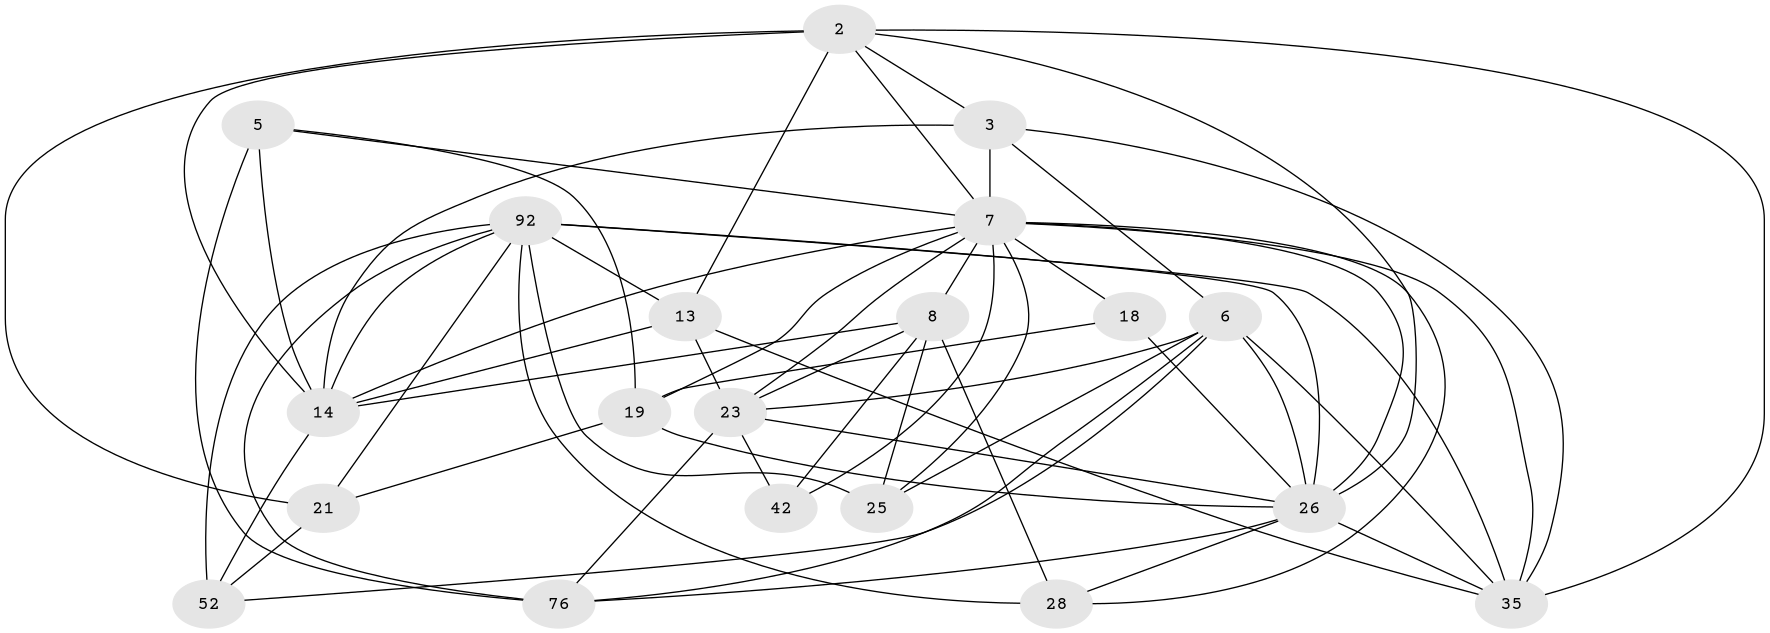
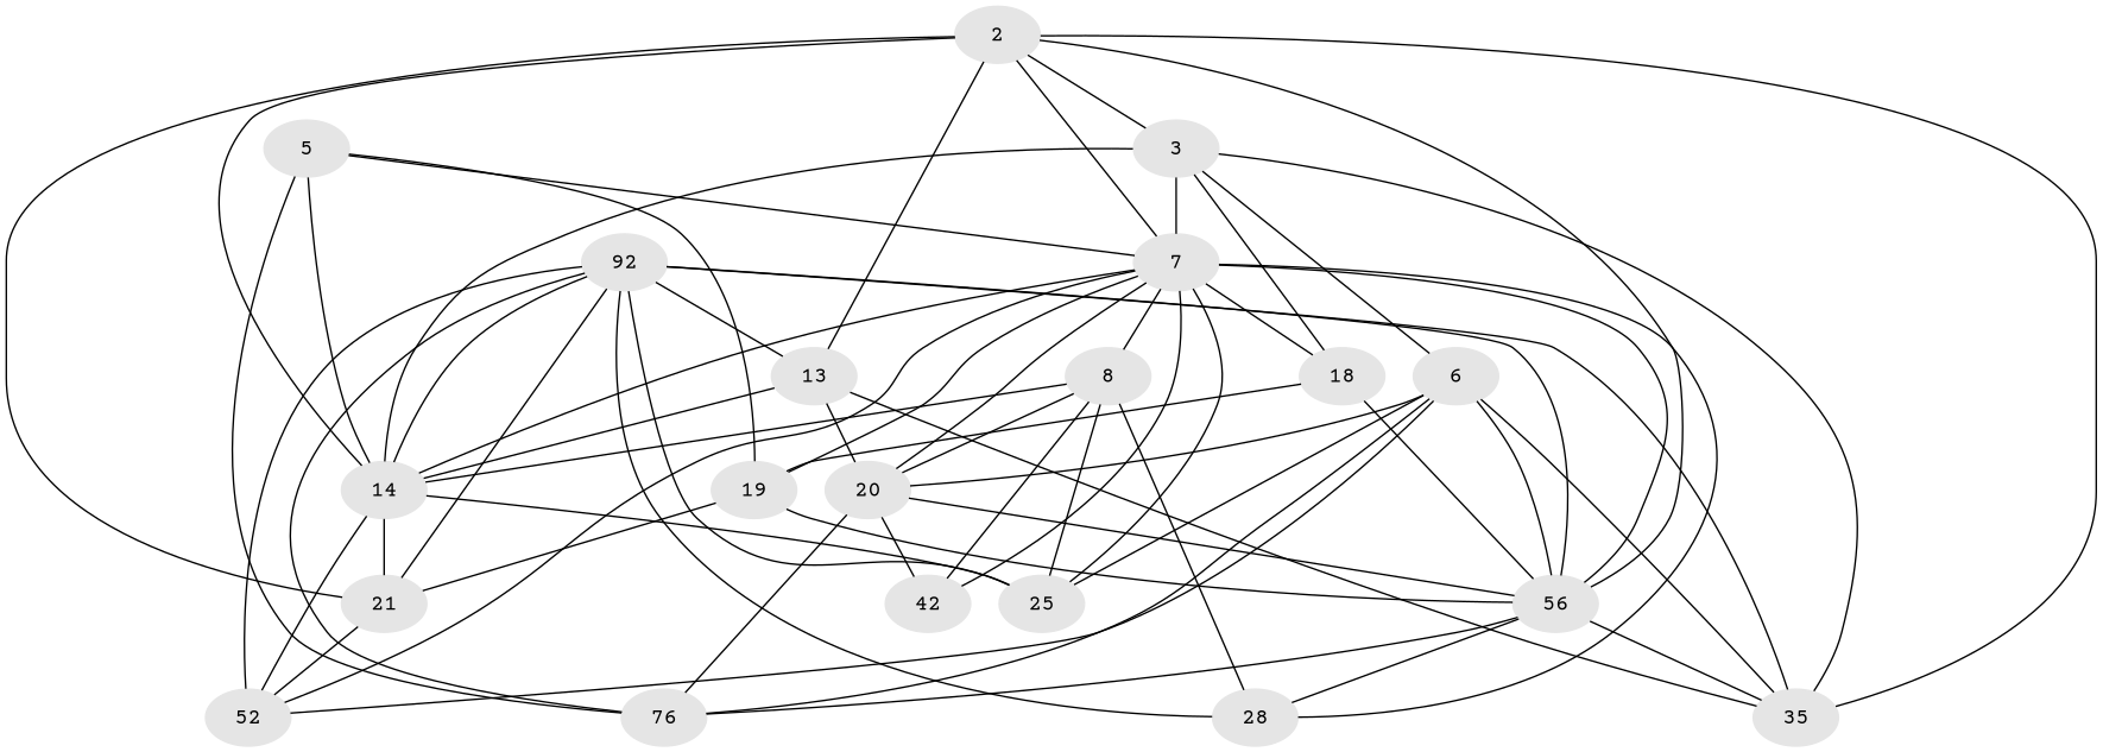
  graph {
    fontname="Courier Prime"
    node [color=gray90 fontname="Courier Prime" style=filled]
    edge [fontname="Courier Prime"]
    n1 [label=5 super="+4"]
    7 [super="+57+9+27"]
    14 [super="+40+24+62"]
    19 [super="+50"]
    n5 [label=76 super="+61"]
-   26 [super="+46+30+29"]
+   26 [super="+46+30+29" label=56]
    n7 [label=18]
    52 [super="+55"]
-   23 [super="+45+54"]
+   23 [super="+45+54" label=20]
    25 [super="+32"]
    8 [super="+63+22"]
    42
    28
    21 [super="+43+58+47"]
    2 [super="+34+59"]
    3 [super="+49+5"]
    13 [super="+48"]
    n18 [label=35 super="+33+38"]
    6 [super="+16+15"]
    n20 [label=92 super="+20+18"]
    n1 -- 7
    n1 -- 14 [weight=2]
    n1 -- 19
    n1 -- n5 [weight=2]
    7 -- 14 [weight=3]
    7 -- 19
    7 -- 26 [weight=2]
    7 -- n7
-   7 -- n18
+   7 -- 52
    7 -- 23
    7 -- 25
    7 -- 8
    7 -- 42 [weight=2]
    7 -- 28
    14 -- 52
+   14 -- 25
+   14 -- 21 [weight=2]
    19 -- 26
    19 -- 21
    26 -- n5
    26 -- 28
    26 -- n18
    n7 -- 19
    n7 -- 26
    23 -- n5
    23 -- 26
    23 -- 42
    8 -- 14
    8 -- 23
    8 -- 25
    8 -- 42
    8 -- 28 [weight=2]
    21 -- 52
    2 -- 7
    2 -- 14
    2 -- 26
    2 -- 21 [weight=2]
    2 -- 3
    2 -- 13
    2 -- n18
    3 -- 7 [weight=2]
    3 -- 14 [weight=2]
+   3 -- n7
    3 -- n18 [weight=2]
    3 -- 6
    13 -- 14
    13 -- 23
    13 -- n18
    6 -- n5
    6 -- 26 [weight=2]
    6 -- 52
    6 -- 23
    6 -- 25
    6 -- n18
    n20 -- 14
    n20 -- n5
    n20 -- 26
    n20 -- 52 [weight=2]
    n20 -- 25 [weight=2]
    n20 -- 28
    n20 -- 21
    n20 -- 13
    n20 -- n18 [weight=2]
  }
